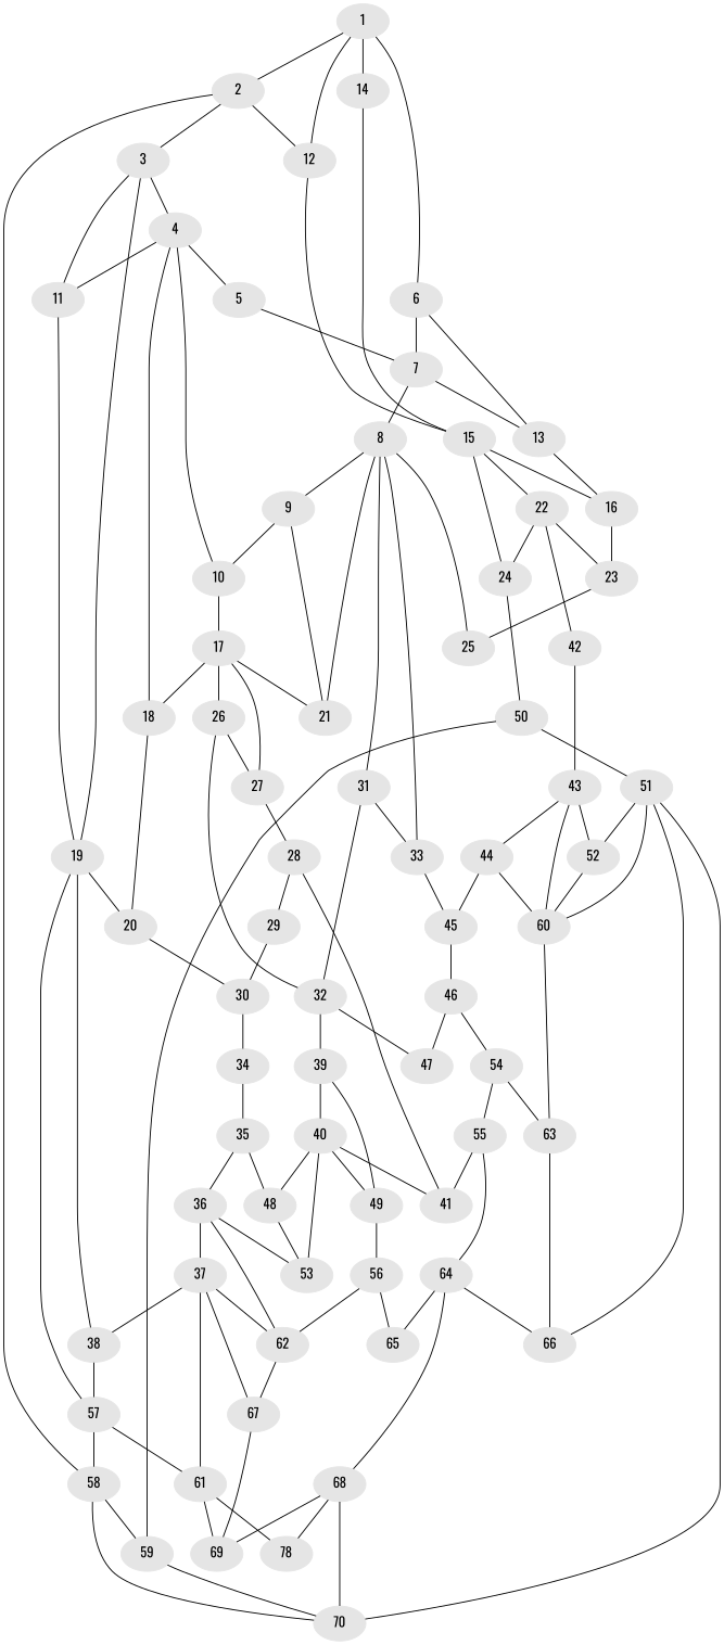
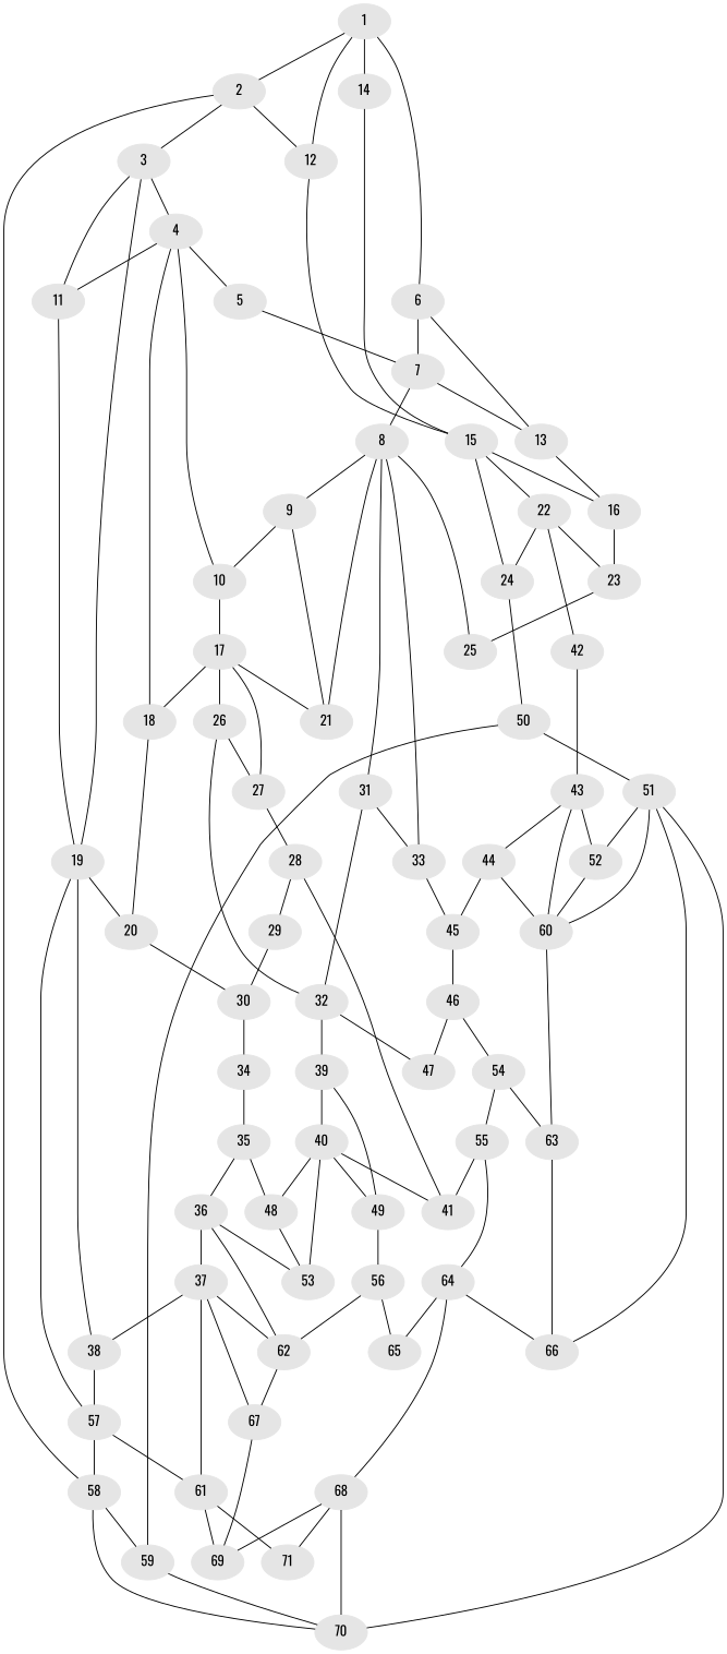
  graph {
    fontname=Oswald
    node [color=gray90 fontname=Oswald style=filled]
    edge [fontname=Oswald weight=1.0]
    1
    2
    6
    12
    14
    3
    58
    7
    13
    15
    4
    11
    19
    59
    70
    5
    10
    18
    20
    38
    57
    17
    8
    16
    9
    21
    25
    31
    33
    32
    45
    26
    27
    22
    24
    23
    42
    50
    28
    30
    61
    34
    43
    51
    39
    47
    29
    41
    35
    40
    49
    46
    36
    48
    37
    53
    62
    67
    69
-   71 [label=78]
+   71
    56
    44
    52
    60
    63
    54
    55
    65
    66
    64
    68
    1 -- 2
    1 -- 6
    1 -- 12
    1 -- 14 [weight=2.0]
    2 -- 12
    2 -- 3
    2 -- 58
    6 -- 7
    6 -- 13
    12 -- 15
    14 -- 15
    3 -- 4
    3 -- 11
    3 -- 19
    58 -- 59
    58 -- 70
    7 -- 13
    7 -- 8
    13 -- 16
    15 -- 16
    15 -- 22
    15 -- 24
    4 -- 11
    4 -- 5 [weight=2.0]
    4 -- 10
    4 -- 18
    11 -- 19
    19 -- 20 [weight=2.0]
    19 -- 38
    19 -- 57 [weight=2.0]
    59 -- 70
    5 -- 7
    10 -- 17
    18 -- 20
    20 -- 30 [weight=2.0]
    38 -- 57
    57 -- 58
    57 -- 61 [weight=2.0]
    17 -- 18 [weight=2.0]
    17 -- 21
    17 -- 26
    17 -- 27
    8 -- 9
    8 -- 21
    8 -- 25
    8 -- 31
    8 -- 33
    16 -- 23
    9 -- 10
    9 -- 21
    31 -- 33
    31 -- 32
    33 -- 45
    32 -- 39 [weight=2.0]
    32 -- 47 [weight=2.0]
    45 -- 46
    26 -- 32
    26 -- 27
    27 -- 28
    22 -- 24
    22 -- 23
    22 -- 42 [weight=2.0]
    24 -- 50
    23 -- 25
    42 -- 43 [weight=2.0]
    50 -- 59
    50 -- 51
    28 -- 29
    28 -- 41
    30 -- 34 [weight=2.0]
    61 -- 69
    61 -- 71 [weight=2.0]
    34 -- 35
    43 -- 44
    43 -- 52 [weight=2.0]
    43 -- 60
    51 -- 70
    51 -- 52
    51 -- 60
    51 -- 66
    39 -- 40
    39 -- 49
    29 -- 30 [weight=2.0]
    35 -- 36
    35 -- 48
    40 -- 41 [weight=2.0]
    40 -- 49
    40 -- 48
    40 -- 53
    49 -- 56
    46 -- 47
    46 -- 54
    36 -- 37
    36 -- 53
    36 -- 62 [weight=2.0]
    48 -- 53
    37 -- 38
    37 -- 61
    37 -- 62
    37 -- 67
    62 -- 67
    67 -- 69
    56 -- 62 [weight=2.0]
    56 -- 65
    44 -- 45
    44 -- 60 [weight=2.0]
    52 -- 60
    60 -- 63
    63 -- 66
    54 -- 63
    54 -- 55
    55 -- 41
    55 -- 64
    64 -- 65 [weight=2.0]
    64 -- 66
    64 -- 68 [weight=2.0]
    68 -- 70 [weight=2.0]
    68 -- 69
    68 -- 71
  }
